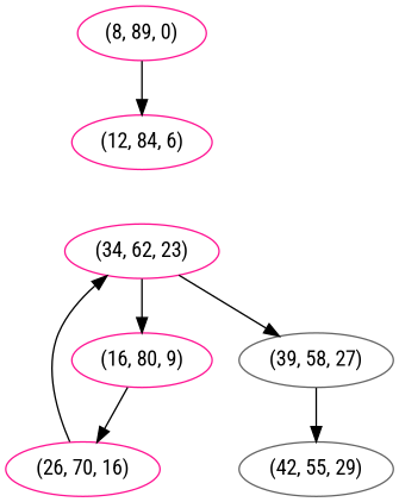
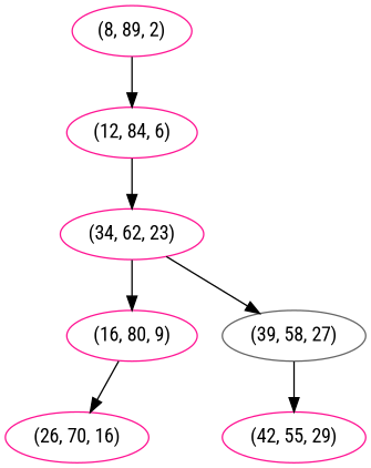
  digraph {
    fontname="Roboto Condensed"
    node [color=deeppink fontname="Roboto Condensed"]
    edge [fontname="Roboto Condensed"]
-   "(8, 89, 2)" [label="(8, 89, 0)"]
+   "(8, 89, 2)"
    "(12, 84, 6)"
    "(16, 80, 9)"
    "(26, 70, 16)"
    "(34, 62, 23)"
    "(39, 58, 27)" [color=gray40]
-   "(42, 55, 29)" [color=gray40]
+   "(42, 55, 29)"
    "(8, 89, 2)" -> "(12, 84, 6)"
    "(16, 80, 9)" -> "(26, 70, 16)"
-   "(26, 70, 16)" -> "(34, 62, 23)"
+   "(12, 84, 6)" -> "(34, 62, 23)"
    "(34, 62, 23)" -> "(16, 80, 9)"
    "(34, 62, 23)" -> "(39, 58, 27)"
    "(39, 58, 27)" -> "(42, 55, 29)"
  }
